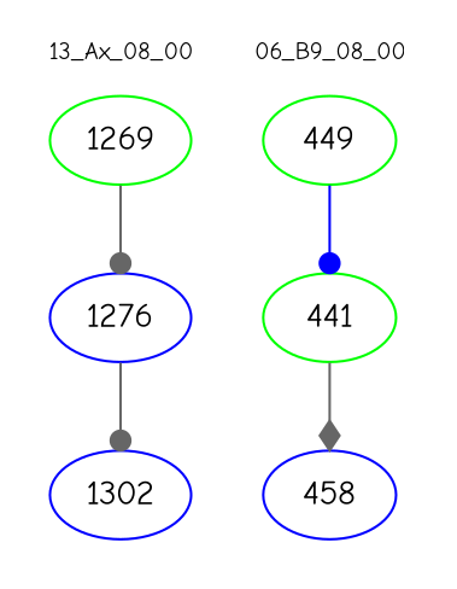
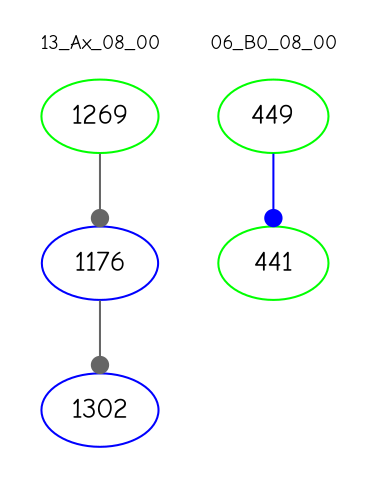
  digraph {
    fontname="Comic Neue"
    node [color=green fontname="Comic Neue"]
    edge [arrowhead=dot color=gray40 fontname="Comic Neue"]
    n1 [label=1269]
-   n2 [color=blue label=1276]
+   n2 [color=blue label=1176]
    n3 [color=blue label=1302]
    n4 [label=449]
    n5 [label=441]
-   n6 [color=blue label=458]
    subgraph cluster_1 {
      color=white
      fontsize=10
      label="13_Ax_08_00"
      n1
      n2
      n3
    }
    subgraph cluster_2 {
      color=white
      fontsize=10
-     label="06_B9_08_00"
+     label="06_B0_08_00"
      n4
      n5
-     n6
    }
    n1 -> n2
    n2 -> n3
    n4 -> n5 [color=blue]
-   n5 -> n6 [arrowhead=diamond]
  }
